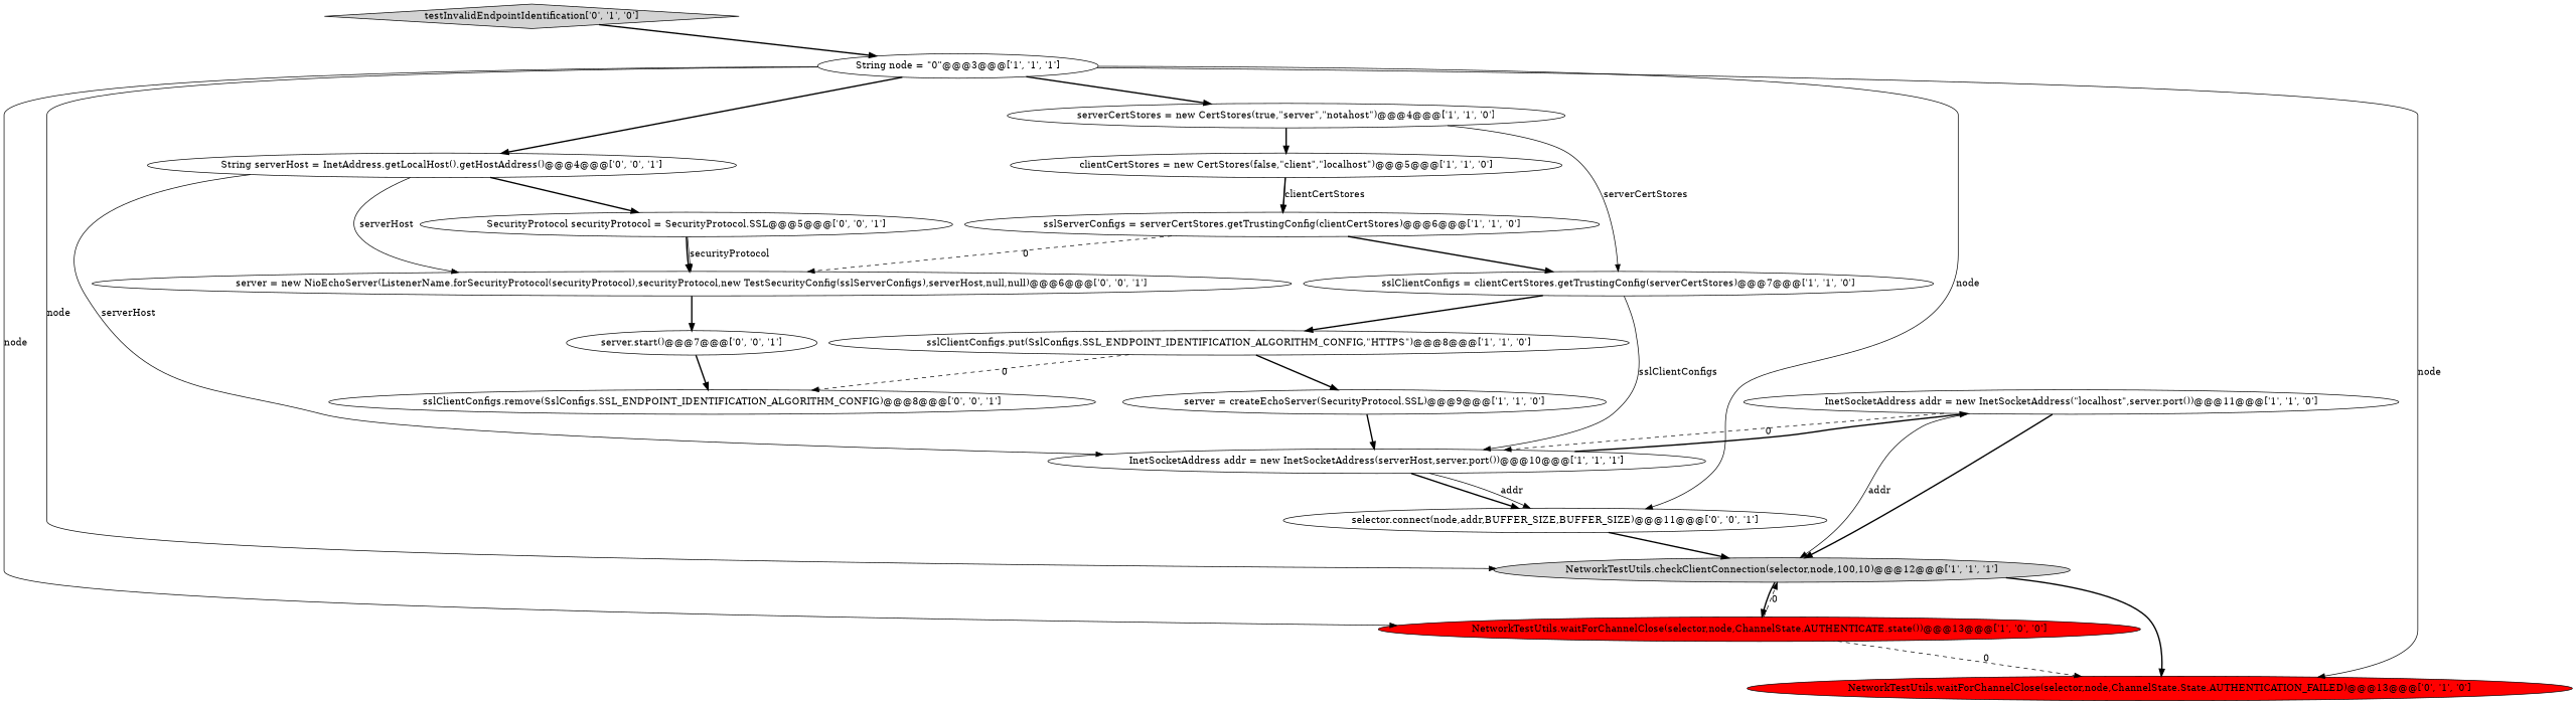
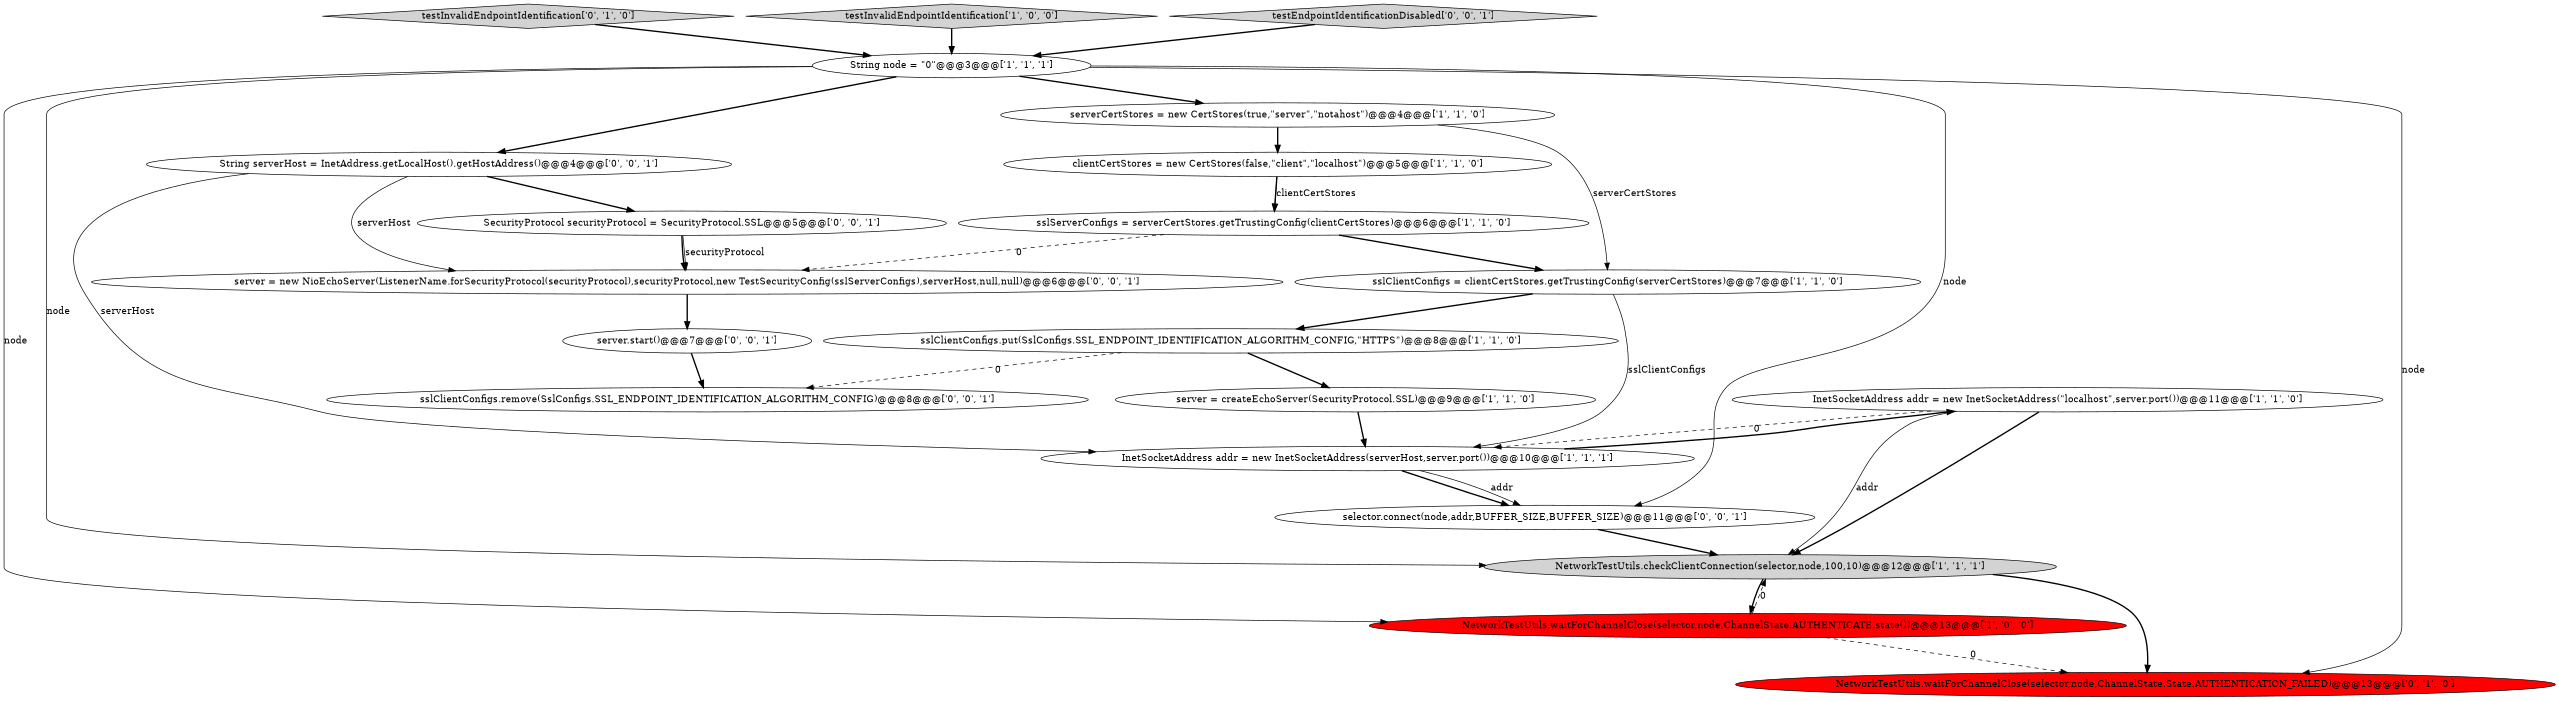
  digraph {
    node [fillcolor=white shape=ellipse style=filled]
    edge [style=bold]
    n1 [label="InetSocketAddress addr = new InetSocketAddress(\"localhost\",server.port())@@@11@@@['1', '1', '0']"]
    n2 [label="InetSocketAddress addr = new InetSocketAddress(serverHost,server.port())@@@10@@@['1', '1', '1']"]
    n3 [fillcolor=lightgray label="NetworkTestUtils.checkClientConnection(selector,node,100,10)@@@12@@@['1', '1', '1']"]
    n4 [label="selector.connect(node,addr,BUFFER_SIZE,BUFFER_SIZE)@@@11@@@['0', '0', '1']"]
    n5 [fillcolor=red label="NetworkTestUtils.waitForChannelClose(selector,node,ChannelState.State.AUTHENTICATION_FAILED)@@@13@@@['0', '1', '0']"]
    n6 [fillcolor=red label="NetworkTestUtils.waitForChannelClose(selector,node,ChannelState.AUTHENTICATE.state())@@@13@@@['1', '0', '0']"]
    n7 [label="clientCertStores = new CertStores(false,\"client\",\"localhost\")@@@5@@@['1', '1', '0']"]
    n8 [label="sslServerConfigs = serverCertStores.getTrustingConfig(clientCertStores)@@@6@@@['1', '1', '0']"]
    n9 [label="sslClientConfigs = clientCertStores.getTrustingConfig(serverCertStores)@@@7@@@['1', '1', '0']"]
    n10 [label="server = new NioEchoServer(ListenerName.forSecurityProtocol(securityProtocol),securityProtocol,new TestSecurityConfig(sslServerConfigs),serverHost,null,null)@@@6@@@['0', '0', '1']"]
    n11 [fillcolor=lightgray label="testInvalidEndpointIdentification['0', '1', '0']" shape=diamond]
    n12 [label="String node = \"0\"@@@3@@@['1', '1', '1']"]
    n13 [label="String serverHost = InetAddress.getLocalHost().getHostAddress()@@@4@@@['0', '0', '1']"]
    n14 [label="serverCertStores = new CertStores(true,\"server\",\"notahost\")@@@4@@@['1', '1', '0']"]
+   n15 [fillcolor=lightgray label="testInvalidEndpointIdentification['1', '0', '0']" shape=diamond]
    n16 [label="sslClientConfigs.put(SslConfigs.SSL_ENDPOINT_IDENTIFICATION_ALGORITHM_CONFIG,\"HTTPS\")@@@8@@@['1', '1', '0']"]
    n17 [label="server.start()@@@7@@@['0', '0', '1']"]
    n18 [label="SecurityProtocol securityProtocol = SecurityProtocol.SSL@@@5@@@['0', '0', '1']"]
+   n19 [fillcolor=lightgray label="testEndpointIdentificationDisabled['0', '0', '1']" shape=diamond]
    n20 [label="sslClientConfigs.remove(SslConfigs.SSL_ENDPOINT_IDENTIFICATION_ALGORITHM_CONFIG)@@@8@@@['0', '0', '1']"]
    n21 [label="server = createEchoServer(SecurityProtocol.SSL)@@@9@@@['1', '1', '0']"]
    n1 -> n2 [label=0 style=dashed]
    n1 -> n3 [label=addr style=solid]
    n1 -> n3
    n2 -> n1
    n2 -> n4
    n2 -> n4 [label=addr style=solid]
    n3 -> n5
    n3 -> n6
    n4 -> n3
    n6 -> n3 [label=0 style=dashed]
    n6 -> n5 [label=0 style=dashed]
    n7 -> n8 [label=clientCertStores style=solid]
    n7 -> n8
    n8 -> n9
    n8 -> n10 [label=0 style=dashed]
    n9 -> n2 [label=sslClientConfigs style=solid]
    n9 -> n16
    n10 -> n17
    n11 -> n12
    n12 -> n3 [label="node" style=solid]
    n12 -> n4 [label="node" style=solid]
    n12 -> n5 [label="node" style=solid]
    n12 -> n6 [label="node" style=solid]
    n12 -> n13
    n12 -> n14
    n13 -> n2 [label=serverHost style=solid]
    n13 -> n10 [label=serverHost style=solid]
    n13 -> n18
    n14 -> n7
    n14 -> n9 [label=serverCertStores style=solid]
+   n15 -> n12
    n16 -> n20 [label=0 style=dashed]
    n16 -> n21
    n17 -> n20
    n18 -> n10 [label=securityProtocol style=solid]
    n18 -> n10
+   n19 -> n12
    n21 -> n2
  }
